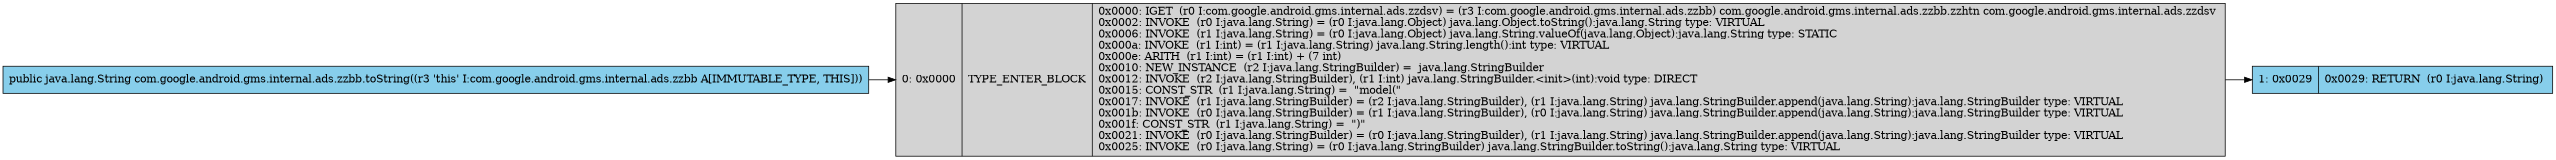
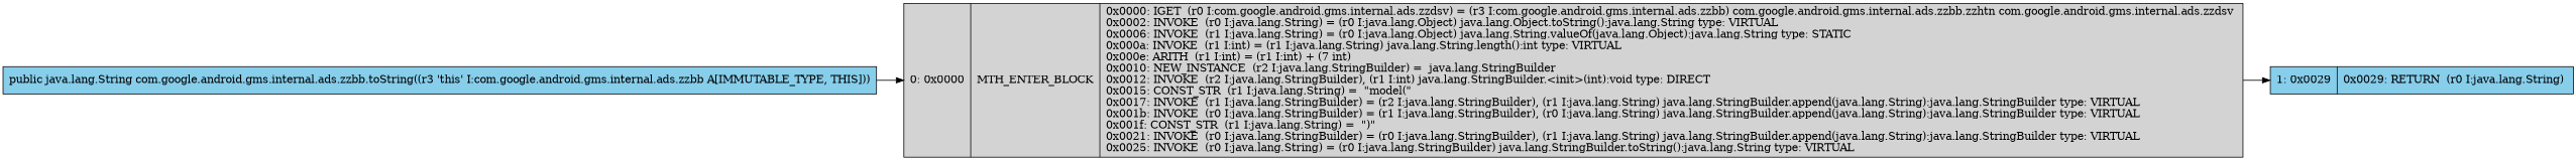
  digraph {
    rankdir=LR
    node [shape=record style=filled fillcolor=skyblue]
-   n1 [label="{0\:\ 0x0000|TYPE_ENTER_BLOCK\l|0x0000: IGET  (r0 I:com.google.android.gms.internal.ads.zzdsv) = (r3 I:com.google.android.gms.internal.ads.zzbb) com.google.android.gms.internal.ads.zzbb.zzhtn com.google.android.gms.internal.ads.zzdsv \l0x0002: INVOKE  (r0 I:java.lang.String) = (r0 I:java.lang.Object) java.lang.Object.toString():java.lang.String type: VIRTUAL \l0x0006: INVOKE  (r1 I:java.lang.String) = (r0 I:java.lang.Object) java.lang.String.valueOf(java.lang.Object):java.lang.String type: STATIC \l0x000a: INVOKE  (r1 I:int) = (r1 I:java.lang.String) java.lang.String.length():int type: VIRTUAL \l0x000e: ARITH  (r1 I:int) = (r1 I:int) + (7 int) \l0x0010: NEW_INSTANCE  (r2 I:java.lang.StringBuilder) =  java.lang.StringBuilder \l0x0012: INVOKE  (r2 I:java.lang.StringBuilder), (r1 I:int) java.lang.StringBuilder.\<init\>(int):void type: DIRECT \l0x0015: CONST_STR  (r1 I:java.lang.String) =  \"model(\" \l0x0017: INVOKE  (r1 I:java.lang.StringBuilder) = (r2 I:java.lang.StringBuilder), (r1 I:java.lang.String) java.lang.StringBuilder.append(java.lang.String):java.lang.StringBuilder type: VIRTUAL \l0x001b: INVOKE  (r0 I:java.lang.StringBuilder) = (r1 I:java.lang.StringBuilder), (r0 I:java.lang.String) java.lang.StringBuilder.append(java.lang.String):java.lang.StringBuilder type: VIRTUAL \l0x001f: CONST_STR  (r1 I:java.lang.String) =  \")\" \l0x0021: INVOKE  (r0 I:java.lang.StringBuilder) = (r0 I:java.lang.StringBuilder), (r1 I:java.lang.String) java.lang.StringBuilder.append(java.lang.String):java.lang.StringBuilder type: VIRTUAL \l0x0025: INVOKE  (r0 I:java.lang.String) = (r0 I:java.lang.StringBuilder) java.lang.StringBuilder.toString():java.lang.String type: VIRTUAL \l}" fillcolor=lightgrey]
+   n1 [label="{0\:\ 0x0000|MTH_ENTER_BLOCK\l|0x0000: IGET  (r0 I:com.google.android.gms.internal.ads.zzdsv) = (r3 I:com.google.android.gms.internal.ads.zzbb) com.google.android.gms.internal.ads.zzbb.zzhtn com.google.android.gms.internal.ads.zzdsv \l0x0002: INVOKE  (r0 I:java.lang.String) = (r0 I:java.lang.Object) java.lang.Object.toString():java.lang.String type: VIRTUAL \l0x0006: INVOKE  (r1 I:java.lang.String) = (r0 I:java.lang.Object) java.lang.String.valueOf(java.lang.Object):java.lang.String type: STATIC \l0x000a: INVOKE  (r1 I:int) = (r1 I:java.lang.String) java.lang.String.length():int type: VIRTUAL \l0x000e: ARITH  (r1 I:int) = (r1 I:int) + (7 int) \l0x0010: NEW_INSTANCE  (r2 I:java.lang.StringBuilder) =  java.lang.StringBuilder \l0x0012: INVOKE  (r2 I:java.lang.StringBuilder), (r1 I:int) java.lang.StringBuilder.\<init\>(int):void type: DIRECT \l0x0015: CONST_STR  (r1 I:java.lang.String) =  \"model(\" \l0x0017: INVOKE  (r1 I:java.lang.StringBuilder) = (r2 I:java.lang.StringBuilder), (r1 I:java.lang.String) java.lang.StringBuilder.append(java.lang.String):java.lang.StringBuilder type: VIRTUAL \l0x001b: INVOKE  (r0 I:java.lang.StringBuilder) = (r1 I:java.lang.StringBuilder), (r0 I:java.lang.String) java.lang.StringBuilder.append(java.lang.String):java.lang.StringBuilder type: VIRTUAL \l0x001f: CONST_STR  (r1 I:java.lang.String) =  \")\" \l0x0021: INVOKE  (r0 I:java.lang.StringBuilder) = (r0 I:java.lang.StringBuilder), (r1 I:java.lang.String) java.lang.StringBuilder.append(java.lang.String):java.lang.StringBuilder type: VIRTUAL \l0x0025: INVOKE  (r0 I:java.lang.String) = (r0 I:java.lang.StringBuilder) java.lang.StringBuilder.toString():java.lang.String type: VIRTUAL \l}" fillcolor=lightgrey]
    n2 [label="{1\:\ 0x0029|0x0029: RETURN  (r0 I:java.lang.String) \l}"]
    n3 [label="{public java.lang.String com.google.android.gms.internal.ads.zzbb.toString((r3 'this' I:com.google.android.gms.internal.ads.zzbb A[IMMUTABLE_TYPE, THIS])) }"]
    n1 -> n2
    n3 -> n1
  }
